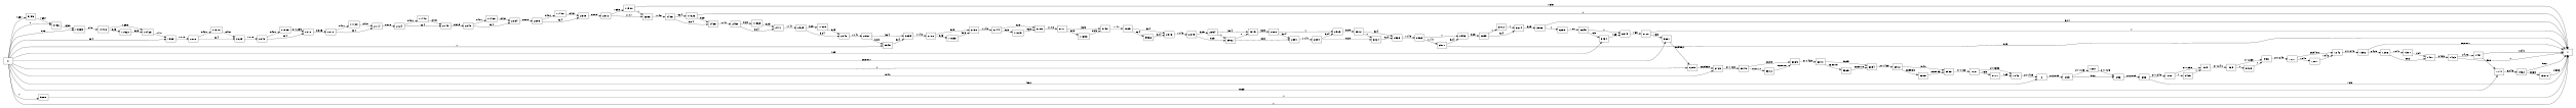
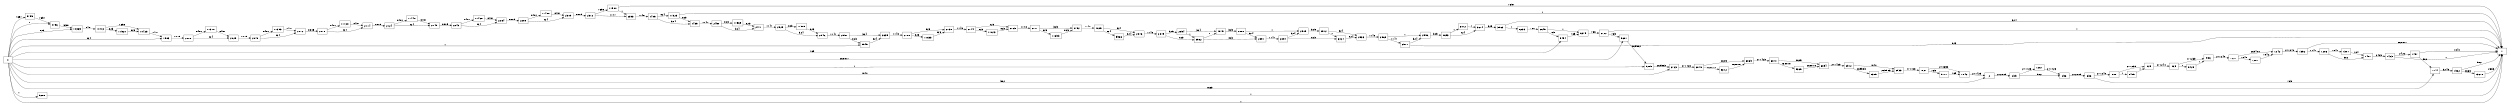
  digraph {
    rankdir=LR
    node [shape=rectangle]
    2
    235
    256
    7267
    636
    1
    808
    829
    9405
    965
    986
    9425
    1221
    1242
    7287
    1352
    n17 [label=1286]
    1407
    7307
    1423
    1457
    1844
    1982
    13618
    1983
    2008
    2029
    11370
    2048
    2072
    11393
    2078
    2114
    11428
    2124
    2145
    11448
    2243
    2264
    11468
    2288
    2309
    11488
    2372
    2393
    11500
    2405
    2435
    11523
    2450
    2471
    11569
    2525
    2546
    11589
    2597
    2635
    5945
    2708
    2738
    11653
    2744
    2765
    11673
    2771
    2792
    11693
    2825
    2846
    5966
    2849
    2854
    5982
    2875
    2891
    2888
    2894
    2909
    2912
    6024
    2933
    2969
    2977
    2996
    3653
    3674
    6072
    3963
    6233
    6645
    6675
    9454
    6722
    9681
    9289
    6723
    6848
    6869
    9342
    6870
    6894
    9365
    6912
    6933
    9385
    7021
    7042
    9771
    9288
    9795
    9796
    10365
    10402
    10423
    11520
    0
    2 -> 235 [label=272005]
    235 -> 256 [label=582]
    235 -> 7267 [label=271423]
    256 -> 636 [label=272005]
    7267 -> 256 [label=271423]
    636 -> 1 [label=765]
    636 -> 808 [label=271240]
    808 -> 829 [label=271239]
    808 -> 9405 [label=1]
    829 -> 965 [label=271240]
    9405 -> 829 [label=1]
    965 -> 986 [label=271239]
    965 -> 9425 [label=1]
    986 -> 1221 [label=271240]
    9425 -> 986 [label=1]
    1221 -> 1242 [label=269400]
    1221 -> 7287 [label=1840]
    1242 -> 1352 [label=271240]
    7287 -> 1242 [label=1842]
    1352 -> 1 [label=268817]
-   1352 -> n17 [label=2423]
+   1352 -> n17 [label=1147]
    n17 -> 1407 [label=582]
    n17 -> 7307 [label=1841]
    1407 -> 1423 [label=2423]
    7307 -> 1407 [label=1841]
    1423 -> 1 [label=1]
    1423 -> 1457 [label=2422]
    1457 -> 1 [label=1840]
    1457 -> 1844 [label=582]
    1844 -> 1982 [label=3245]
    1982 -> 1 [label=582]
    1982 -> 13618 [label=2663]
    13618 -> 1 [label=2663]
    1983 -> 2008 [label=8805]
    2008 -> 2029 [label=324]
    2008 -> 11370 [label=8481]
    2029 -> 2048 [label=8805]
    11370 -> 2029 [label=8481]
    2048 -> 2072 [label=324]
    2048 -> 11393 [label=8481]
    2072 -> 2078 [label=8805]
-   11393 -> 2072 [label=271239]
+   11393 -> 2072 [label=8481]
    2078 -> 2114 [label=324]
    2078 -> 11428 [label=8481]
    2114 -> 2124 [label=8805]
    11428 -> 2114 [label=8481]
    2124 -> 2145 [label=324]
    2124 -> 11448 [label=8481]
    2145 -> 2243 [label=8805]
    11448 -> 2145 [label=8481]
    2243 -> 2264 [label=324]
    2243 -> 11468 [label=8481]
    2264 -> 2288 [label=8805]
    11468 -> 2264 [label=8481]
    2288 -> 2309 [label=324]
    2288 -> 11488 [label=8481]
    2309 -> 2372 [label=8805]
    11488 -> 2309 [label=8481]
    2372 -> 2393 [label=1147]
    2372 -> 11500 [label=7658]
    2393 -> 2405 [label=1148]
    11500 -> 1 [label=7657]
    11500 -> 2393 [label=1]
    2405 -> 2435 [label=324]
    2405 -> 11523 [label=824]
    2435 -> 2450 [label=1147]
    11523 -> 1 [label=1]
    11523 -> 2435 [label=823]
    2450 -> 2471 [label=324]
    2450 -> 11569 [label=823]
    2471 -> 2525 [label=1147]
    11569 -> 2471 [label=823]
    2525 -> 2546 [label=324]
    2525 -> 11589 [label=823]
    2546 -> 2597 [label=1147]
    11589 -> 2546 [label=823]
    2597 -> 2635 [label=324]
    2597 -> 5945 [label=823]
    2635 -> 2708 [label=1148]
    5945 -> 2635 [label=824]
    2708 -> 2738 [label=325]
    2708 -> 11653 [label=823]
    2738 -> 2744 [label=1148]
    11653 -> 2738 [label=823]
    2744 -> 2765 [label=325]
    2744 -> 11673 [label=823]
    2765 -> 2771 [label=1148]
    11673 -> 2765 [label=823]
    2771 -> 2792 [label=325]
    2771 -> 11693 [label=823]
    2792 -> 2825 [label=1148]
    11693 -> 2792 [label=823]
    2825 -> 2846 [label=324]
    2825 -> 5966 [label=824]
    2846 -> 2849 [label=1148]
    5966 -> 2846 [label=824]
    2849 -> 2854 [label=325]
    2849 -> 5982 [label=823]
    2854 -> 5982 [label=1]
    2854 -> 2875 [label=324]
    5982 -> 2875 [label=1]
    5982 -> 2891 [label=823]
    2875 -> 2888 [label=325]
    2891 -> 2894 [label=1147]
    2888 -> 2891 [label=324]
    2888 -> 2909 [label=1]
    2894 -> 2909 [label=324]
    2894 -> 6024 [label=823]
    2909 -> 2912 [label=325]
    2912 -> 6024 [label=1]
    2912 -> 2933 [label=324]
    6024 -> 2933 [label=824]
    2933 -> 2969 [label=1148]
    2969 -> 2977 [label=1147]
    2969 -> 2996 [label=1]
    2977 -> 1 [label=823]
    2977 -> 2996 [label=324]
    2996 -> 3653 [label=325]
    3653 -> 3674 [label=324]
    3653 -> 6072 [label=1]
    3674 -> 3963 [label=325]
    6072 -> 3674 [label=1]
    3963 -> 1 [label=324]
    3963 -> 6233 [label=1]
    6233 -> 6645 [label=766]
    6645 -> 6675 [label=1]
    6645 -> 9454 [label=765]
    6675 -> 6722 [label=766]
    9454 -> 6675 [label=765]
    6722 -> 1 [label=1]
    6722 -> 9681 [label=765]
    9681 -> 9289 [label=269582]
    9289 -> 6723 [label=269583]
    6723 -> 6848 [label=271423]
    6848 -> 6869 [label=2605]
    6848 -> 9342 [label=268818]
    6869 -> 6870 [label=271423]
    9342 -> 6869 [label=268818]
    6870 -> 6894 [label=2605]
    6870 -> 9365 [label=268818]
    6894 -> 6912 [label=271423]
    9365 -> 6894 [label=268818]
    6912 -> 6933 [label=1840]
    6912 -> 9385 [label=269583]
    6933 -> 7021 [label=271423]
    9385 -> 6933 [label=269583]
    7021 -> 7042 [label=270658]
    7021 -> 9771 [label=765]
    7042 -> 2 [label=271423]
    9771 -> 7042 [label=765]
    9288 -> 1 [label=1]
    9795 -> 9796 [label=7657]
    9796 -> 10365 [label=7658]
    10365 -> 10402 [label=8481]
    10402 -> 10423 [label=7658]
    10402 -> 11520 [label=823]
    10423 -> 1983 [label=8481]
    11520 -> 10423 [label=823]
    0 -> 2 [label=582]
    0 -> 1 [label=1]
    0 -> 1844 [label=2663]
    0 -> 1983 [label=324]
    0 -> 5945 [label=1]
    0 -> 9454 [label=765]
    0 -> 9681 [label=268817]
    0 -> 9289 [label=1]
    0 -> 6723 [label=1840]
    0 -> 9288 [label=1]
    0 -> 9795 [label=7657]
    0 -> 9796 [label=1]
    0 -> 10365 [label=823]
  }
